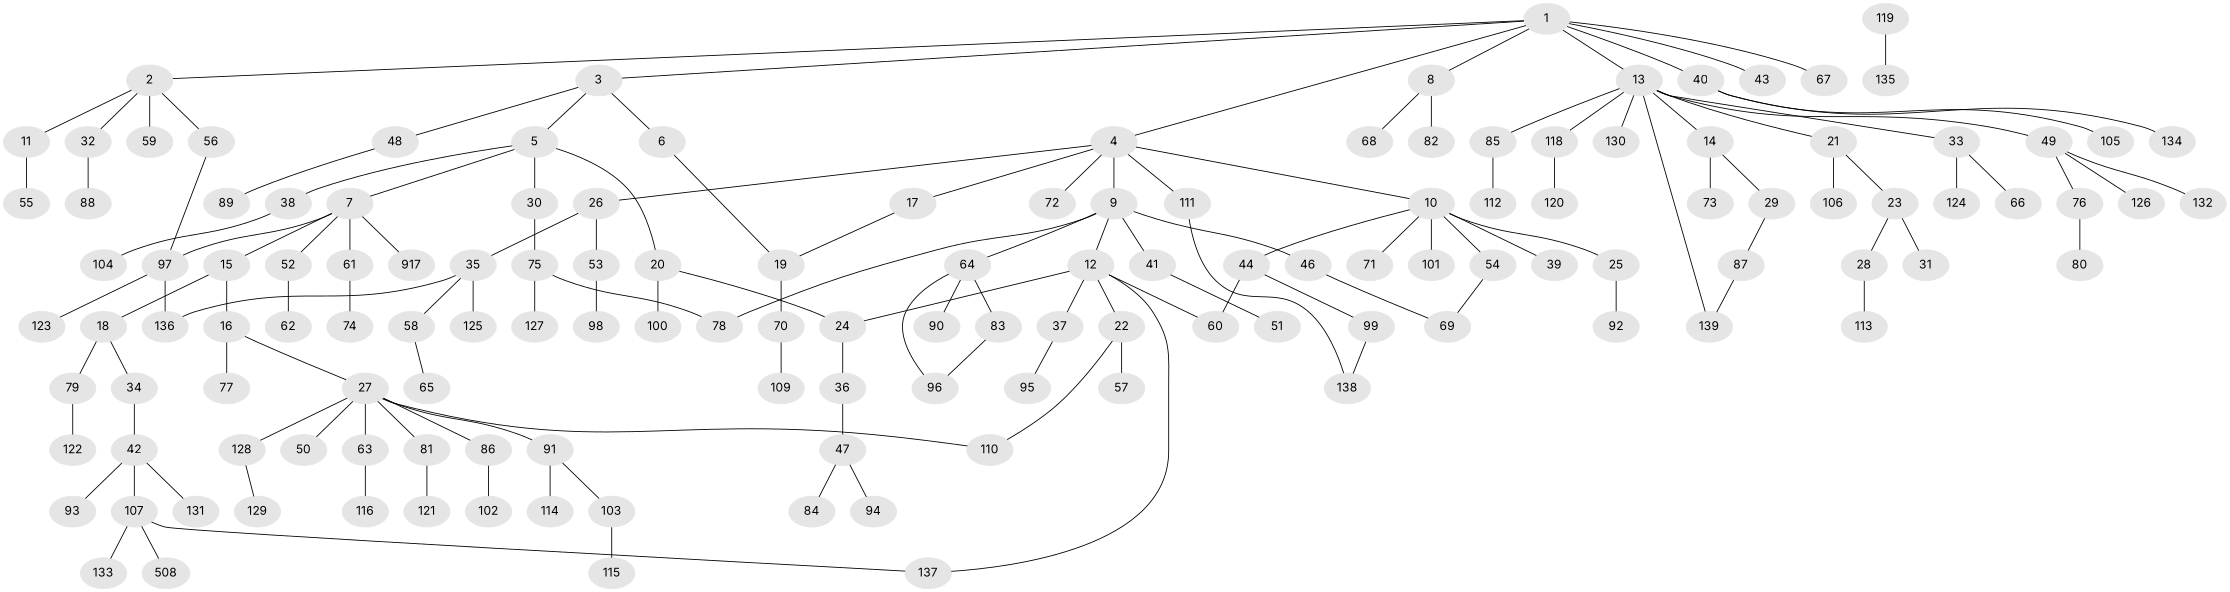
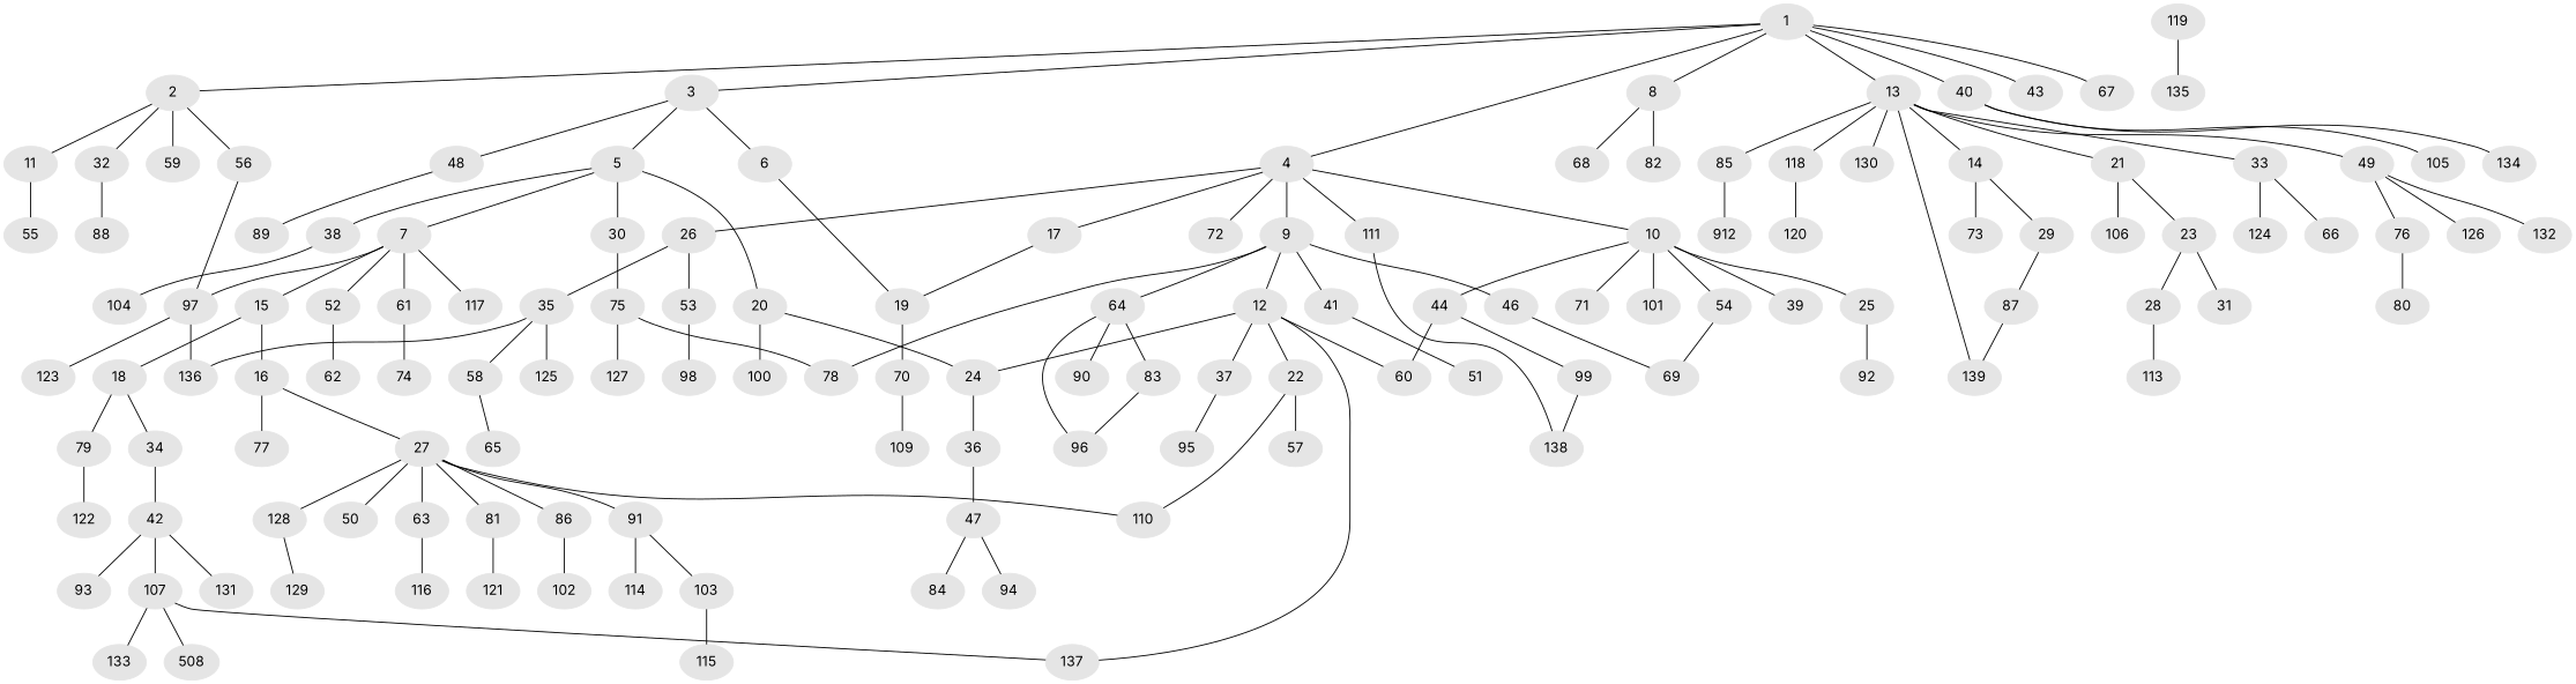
  graph {
    fontname=Inter
    node [color=gray90 fontname=Inter style=filled]
    edge [fontname=Inter]
    1
    2
    3
    4
    8
    13
    40
    43
    67
    11
    32
    56
    59
    5
    6
    48
    9
    10
    17
    26
    72
    111
    68
    82
    14
    21
    33
    49
    85
    118
    130
    139
    105
    134
    55
    88
    97
    7
    20
    30
    38
    19
    89
    12
    41
    46
    64
    78
    25
    39
    44
    54
    71
    101
    35
    53
    138
    15
    52
    61
-   117 [label=917]
+   117
    24
    100
    75
    104
    70
    16
    18
    62
    74
    136
    123
    22
    37
    60
    137
    51
    69
    83
    90
    96
    92
    99
    57
    110
    36
    95
    29
    73
    23
    106
    66
    124
    76
    126
    132
-   112
+   112 [label=912]
    120
    87
    27
    77
    34
    79
    50
    63
    81
    86
    91
    128
    42
    122
    109
    28
    31
    113
    47
    58
    125
    98
    116
    121
    102
    103
    114
    129
    127
    93
    107
    131
    65
    84
    94
    n133 [label=508]
    133
    80
    119
    135
    115
    1 -- 2
    1 -- 3
    1 -- 4
    1 -- 8
    1 -- 13
    1 -- 40
    1 -- 43
    1 -- 67
    2 -- 11
    2 -- 32
    2 -- 56
    2 -- 59
    3 -- 5
    3 -- 6
    3 -- 48
    4 -- 9
    4 -- 10
    4 -- 17
    4 -- 26
    4 -- 72
    4 -- 111
    8 -- 68
    8 -- 82
    13 -- 14
    13 -- 21
    13 -- 33
    13 -- 49
    13 -- 85
    13 -- 118
    13 -- 130
    13 -- 139
    40 -- 105
    40 -- 134
    11 -- 55
    32 -- 88
    56 -- 97
    5 -- 7
    5 -- 20
    5 -- 30
    5 -- 38
    6 -- 19
    48 -- 89
    9 -- 12
    9 -- 41
    9 -- 46
    9 -- 64
    9 -- 78
    10 -- 25
    10 -- 39
    10 -- 44
    10 -- 54
    10 -- 71
    10 -- 101
    17 -- 19
    26 -- 35
    26 -- 53
    111 -- 138
    14 -- 29
    14 -- 73
    21 -- 23
    21 -- 106
    33 -- 66
    33 -- 124
    49 -- 76
    49 -- 126
    49 -- 132
    85 -- 112
    118 -- 120
    97 -- 136
    97 -- 123
    7 -- 97
    7 -- 15
    7 -- 52
    7 -- 61
    7 -- 117
    20 -- 24
    20 -- 100
    30 -- 75
    38 -- 104
    19 -- 70
    12 -- 24
    12 -- 22
    12 -- 37
    12 -- 60
    12 -- 137
    41 -- 51
    46 -- 69
    64 -- 83
    64 -- 90
    64 -- 96
    25 -- 92
    44 -- 60
    44 -- 99
    54 -- 69
    35 -- 136
    35 -- 58
    35 -- 125
    53 -- 98
    15 -- 16
    15 -- 18
    52 -- 62
    61 -- 74
    24 -- 36
    75 -- 78
    75 -- 127
    70 -- 109
    16 -- 27
    16 -- 77
    18 -- 34
    18 -- 79
    22 -- 57
    22 -- 110
    37 -- 95
    83 -- 96
    99 -- 138
    36 -- 47
    29 -- 87
    23 -- 28
    23 -- 31
    76 -- 80
    87 -- 139
    27 -- 110
    27 -- 50
    27 -- 63
    27 -- 81
    27 -- 86
    27 -- 91
    27 -- 128
    34 -- 42
    79 -- 122
    63 -- 116
    81 -- 121
    86 -- 102
    91 -- 103
    91 -- 114
    128 -- 129
    42 -- 93
    42 -- 107
    42 -- 131
    28 -- 113
    47 -- 84
    47 -- 94
    58 -- 65
    103 -- 115
    107 -- 137
    107 -- n133
    107 -- 133
    119 -- 135
  }
